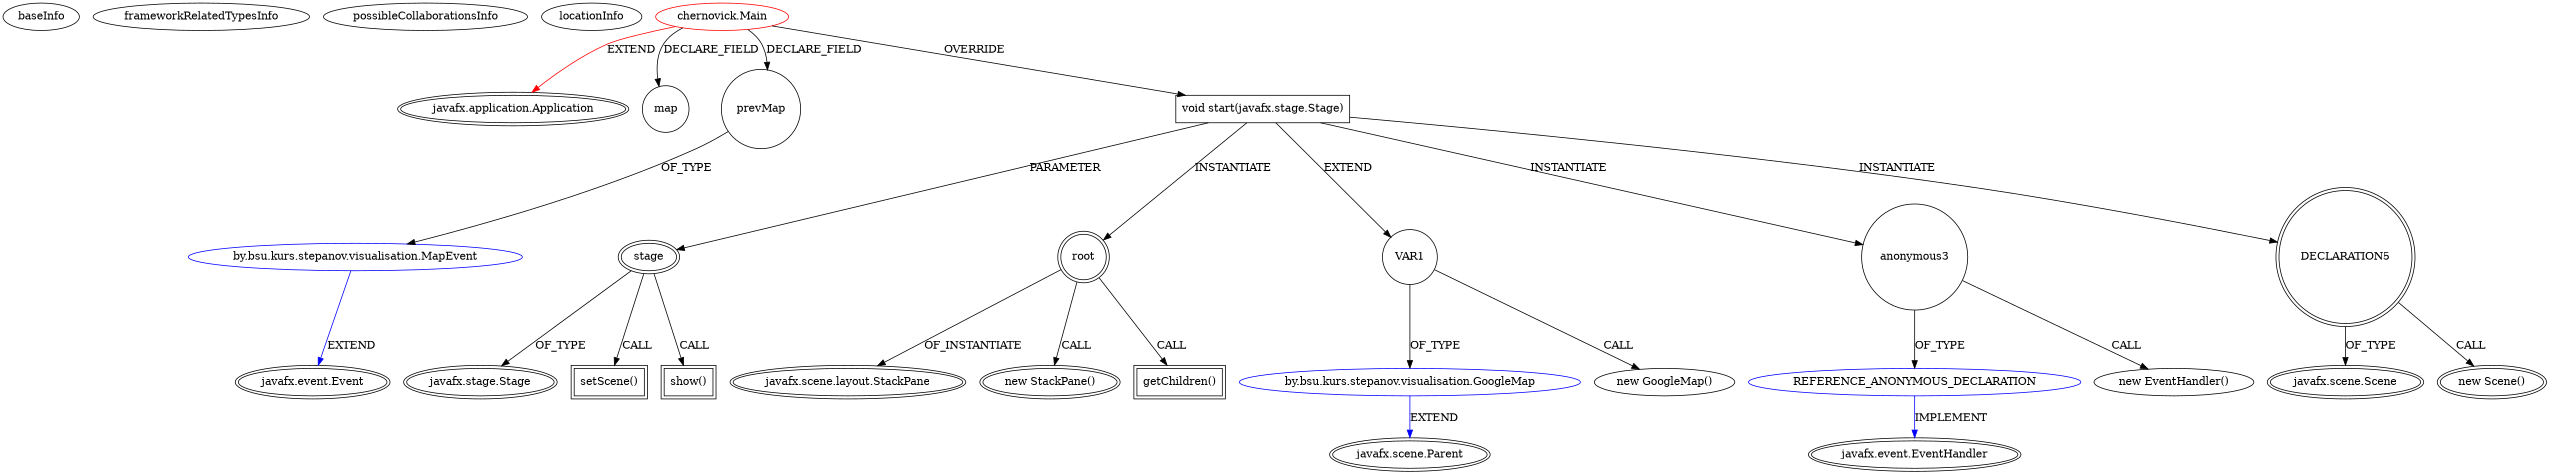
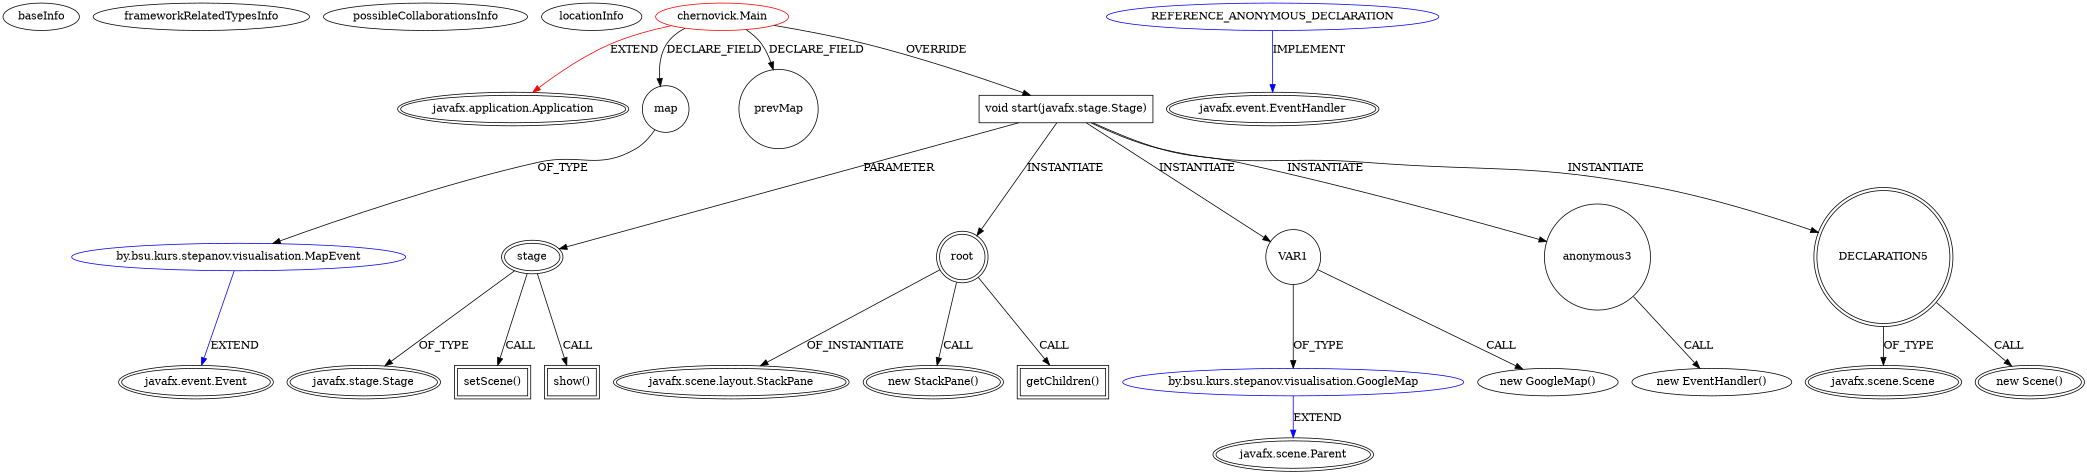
  digraph {
    node [isFrameworkType=true vertexType=FRAMEWORK_CLASS_TYPE]
    baseInfo [category=extension_graph graphId=4297 isAnonymous=false possibleRelation=true isFrameworkType="" vertexType=""]
    frameworkRelatedTypesInfo [0="javafx.application.Application" isFrameworkType="" vertexType=""]
    possibleCollaborationsInfo [0="4297~OVERRIDING_METHOD_DECLARATION-INSTANTIATION-~javafx.application.Application ~javafx.event.EventHandler ~false~true" 1="4297~FIELD_DECLARATION-~javafx.application.Application ~javafx.event.Event ~false~false" 2="4297~OVERRIDING_METHOD_DECLARATION-INSTANTIATION-FIELD_DECLARATION-~javafx.application.Application ~javafx.scene.Parent ~false~false" isFrameworkType="" vertexType=""]
    locationInfo [contextSignature=Main filePath="/stepanovdg-VisualJadeMotionModel/VisualJadeMotionModel-master/src/chernovick/Main.java" graphId=4297 projectName="stepanovdg-VisualJadeMotionModel" isFrameworkType="" vertexType=""]
    n5 [color=red isFrameworkType=false label="chernovick.Main" vertexType=ROOT_CLIENT_CLASS_DECLARATION]
    n6 [label="javafx.application.Application" peripheries=2]
    n7 [isFrameworkType=false label=map shape=circle vertexType=FIELD_DECLARATION]
    n8 [isFrameworkType=false label=prevMap shape=circle vertexType=FIELD_DECLARATION]
    n9 [isFrameworkType=false label="void start(javafx.stage.Stage)" shape=box vertexType=OVERRIDING_METHOD_DECLARATION]
    n10 [color=blue isFrameworkType=false label="by.bsu.kurs.stepanov.visualisation.MapEvent" vertexType=REFERENCE_CLIENT_CLASS_DECLARATION]
    n11 [label=stage peripheries=2 vertexType=PARAMETER_DECLARATION]
    n12 [label=root peripheries=2 shape=circle vertexType=VARIABLE_EXPRESION]
    n13 [isFrameworkType=false label=VAR1 shape=circle vertexType=VARIABLE_EXPRESION]
    n14 [isFrameworkType=false label=anonymous3 shape=circle vertexType=VARIABLE_EXPRESION]
    n15 [label=DECLARATION5 peripheries=2 shape=circle vertexType=VARIABLE_EXPRESION]
    n16 [color=blue isFrameworkType=false label="by.bsu.kurs.stepanov.visualisation.GoogleMap" vertexType=REFERENCE_CLIENT_CLASS_DECLARATION]
    n17 [label="javafx.scene.Parent" peripheries=2]
    n18 [label="javafx.event.Event" peripheries=2]
    n19 [label="javafx.stage.Stage" peripheries=2]
    n20 [label="setScene()" peripheries=2 shape=box vertexType=INSIDE_CALL]
    n21 [label="show()" peripheries=2 shape=box vertexType=INSIDE_CALL]
    n22 [label="javafx.scene.layout.StackPane" peripheries=2]
    n23 [label="new StackPane()" peripheries=2 vertexType=CONSTRUCTOR_CALL]
    n24 [label="getChildren()" peripheries=2 shape=box vertexType=INSIDE_CALL]
    n25 [isFrameworkType=false label="new GoogleMap()" vertexType=CONSTRUCTOR_CALL]
    n26 [color=blue isFrameworkType=false label=REFERENCE_ANONYMOUS_DECLARATION vertexType=REFERENCE_ANONYMOUS_DECLARATION]
    n27 [isFrameworkType=false label="new EventHandler()" vertexType=CONSTRUCTOR_CALL]
    n28 [label="javafx.scene.Scene" peripheries=2]
    n29 [label="new Scene()" peripheries=2 vertexType=CONSTRUCTOR_CALL]
    n30 [label="javafx.event.EventHandler" peripheries=2 vertexType=FRAMEWORK_INTERFACE_TYPE]
    n5 -> n6 [color=red label=EXTEND]
    n5 -> n7 [label=DECLARE_FIELD]
    n5 -> n8 [label=DECLARE_FIELD]
    n5 -> n9 [label=OVERRIDE]
-   n8 -> n10 [label=OF_TYPE]
+   n7 -> n10 [label=OF_TYPE]
    n9 -> n11 [label=PARAMETER]
    n9 -> n12 [label=INSTANTIATE]
-   n9 -> n13 [label=EXTEND]
+   n9 -> n13 [label=INSTANTIATE]
    n9 -> n14 [label=INSTANTIATE]
    n9 -> n15 [label=INSTANTIATE]
    n10 -> n18 [color=blue label=EXTEND]
    n11 -> n19 [label=OF_TYPE]
    n11 -> n20 [label=CALL]
    n11 -> n21 [label=CALL]
    n12 -> n22 [label=OF_INSTANTIATE]
    n12 -> n23 [label=CALL]
    n12 -> n24 [label=CALL]
    n13 -> n16 [label=OF_TYPE]
    n13 -> n25 [label=CALL]
-   n14 -> n26 [label=OF_TYPE]
    n14 -> n27 [label=CALL]
    n15 -> n28 [label=OF_TYPE]
    n15 -> n29 [label=CALL]
    n16 -> n17 [color=blue label=EXTEND]
    n26 -> n30 [color=blue label=IMPLEMENT]
  }
